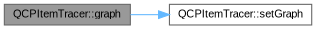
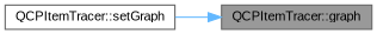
  digraph {
    rankdir=RL
    fontname="Liberation Sans"
    node [fontname="Liberation Sans" fontsize=10 shape=box style=filled]
    n1 [color=gray40 fillcolor=grey60 fontcolor=black height=0.2 label="QCPItemTracer::graph" width=0.4]
    n2 [color=grey40 fillcolor=white height=0.2 label="QCPItemTracer::setGraph" width=0.4]
-   n2 -> n1 [color=steelblue1 dir=back fontname="Liberation Sans" fontsize=10 labelfontname=Helvetica labelfontsize=10 style=solid]
+   n1 -> n2 [color=steelblue1 dir=back fontname="Liberation Sans" fontsize=10 labelfontname=Helvetica labelfontsize=10 style=solid]
  }
